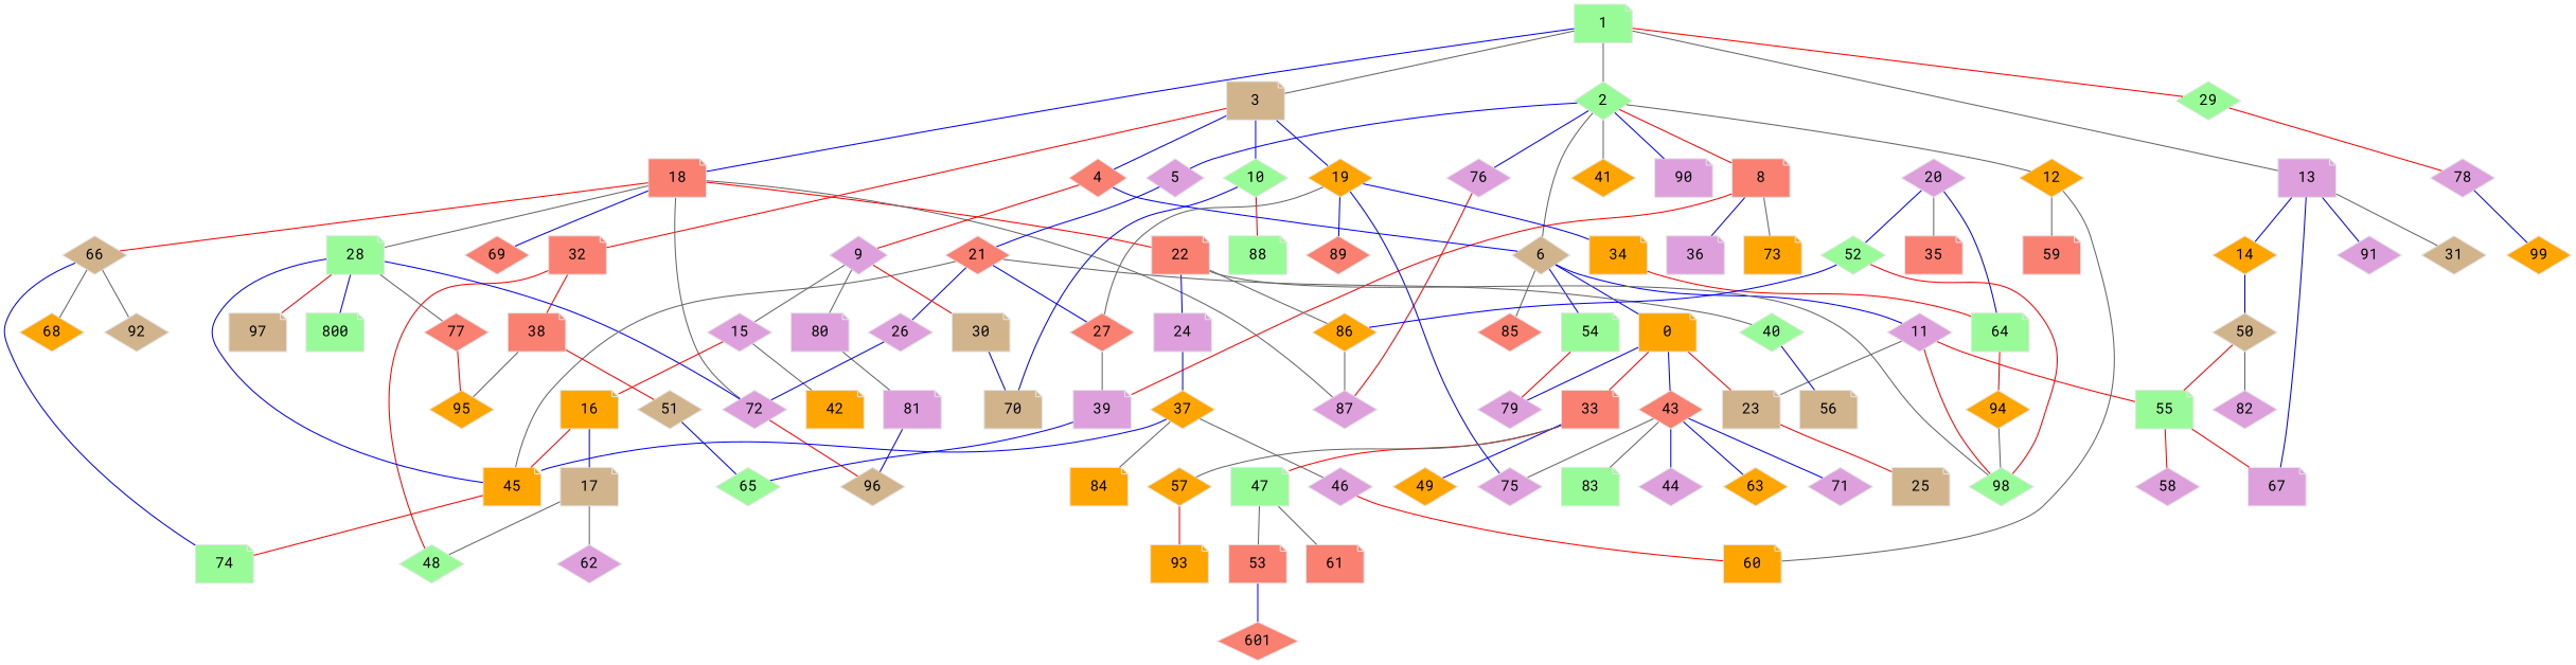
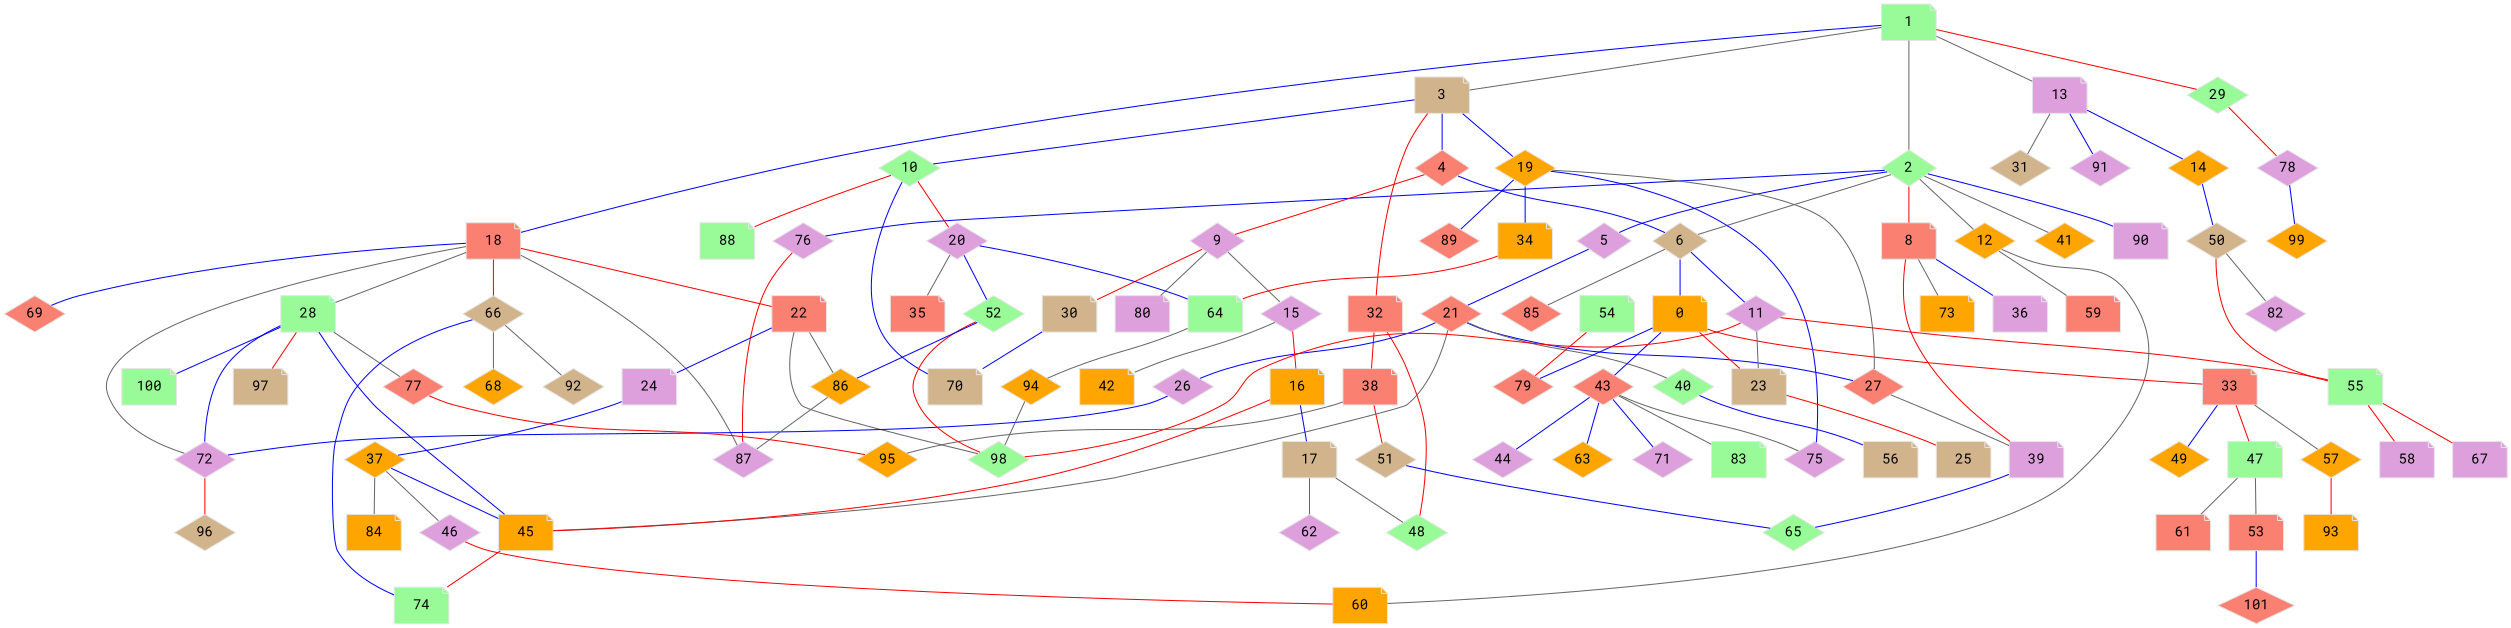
  graph {
    fontname="Roboto Mono"
    node [color=gray90 fillcolor=plum fontname="Roboto Mono" shape=diamond style=filled]
    edge [color=blue fontname="Roboto Mono"]
    1 [fillcolor=palegreen shape=note]
    2 [fillcolor=palegreen]
    3 [fillcolor=tan shape=note]
    13 [shape=note]
    18 [fillcolor=salmon shape=note]
    29 [fillcolor=palegreen]
    5
    6 [fillcolor=tan]
    8 [fillcolor=salmon shape=note]
    12 [fillcolor=orange]
    41 [fillcolor=orange]
    76
    90 [shape=note]
    4 [fillcolor=salmon]
    10 [fillcolor=palegreen]
    19 [fillcolor=orange]
    32 [fillcolor=salmon shape=note]
    14 [fillcolor=orange]
    31 [fillcolor=tan]
    67 [shape=note]
    91
    22 [fillcolor=salmon shape=note]
    28 [fillcolor=palegreen shape=note]
    66 [fillcolor=tan]
    69 [fillcolor=salmon]
    72
    87
    78
    21 [fillcolor=salmon]
    n30 [fillcolor=orange label=0 shape=note]
    11
    54 [fillcolor=palegreen shape=note]
    85 [fillcolor=salmon]
    36 [shape=note]
    39 [shape=note]
    73 [fillcolor=orange shape=note]
    59 [fillcolor=salmon shape=note]
    60 [fillcolor=orange shape=note]
    9
    20
    70 [fillcolor=tan shape=note]
    88 [fillcolor=palegreen shape=note]
    27 [fillcolor=salmon]
    34 [fillcolor=orange shape=note]
    75
    89 [fillcolor=salmon]
    48 [fillcolor=palegreen]
    38 [fillcolor=salmon shape=note]
    15
    30 [fillcolor=tan shape=note]
    80 [shape=note]
    45 [fillcolor=orange shape=note]
    26
    40 [fillcolor=palegreen]
    23 [fillcolor=tan shape=note]
    33 [fillcolor=salmon shape=note]
    43 [fillcolor=salmon]
-   79
+   79 [fillcolor=salmon]
    55 [fillcolor=palegreen shape=note]
    98 [fillcolor=palegreen]
    25 [fillcolor=tan shape=note]
    47 [fillcolor=palegreen shape=note]
    49 [fillcolor=orange]
    57 [fillcolor=orange]
    44
    63 [fillcolor=orange]
    71
    83 [fillcolor=palegreen shape=note]
    65 [fillcolor=palegreen]
    16 [fillcolor=orange shape=note]
    42 [fillcolor=orange shape=note]
-   81 [shape=note]
    35 [fillcolor=salmon shape=note]
    52 [fillcolor=palegreen]
    64 [fillcolor=palegreen shape=note]
-   58
+   58 [shape=note]
    50 [fillcolor=tan]
    82
    17 [fillcolor=tan shape=note]
    62
    74 [fillcolor=palegreen shape=note]
    24 [shape=note]
    86 [fillcolor=orange]
    77 [fillcolor=salmon]
    97 [fillcolor=tan shape=note]
-   100 [fillcolor=palegreen shape=note label=800]
+   100 [fillcolor=palegreen shape=note]
    68 [fillcolor=orange]
    92 [fillcolor=tan]
    96 [fillcolor=tan]
    94 [fillcolor=orange]
    56 [fillcolor=tan shape=note]
    37 [fillcolor=orange]
    46
    84 [fillcolor=orange shape=note]
    95 [fillcolor=orange]
    99 [fillcolor=orange]
    51 [fillcolor=tan]
    53 [fillcolor=salmon shape=note]
    61 [fillcolor=salmon shape=note]
    93 [fillcolor=orange shape=note]
-   101 [fillcolor=salmon label=601]
+   101 [fillcolor=salmon]
    1 -- 2 [color=gray40]
    1 -- 3 [color=gray40]
    1 -- 13 [color=gray40]
    1 -- 18
    1 -- 29 [color=red]
    2 -- 5
    2 -- 6 [color=gray40]
    2 -- 8 [color=red]
    2 -- 12 [color=gray40]
    2 -- 41 [color=gray40]
    2 -- 76
    2 -- 90
    3 -- 4
    3 -- 10
    3 -- 19
    3 -- 32 [color=red]
    13 -- 14
    13 -- 31 [color=gray40]
-   13 -- 67
    13 -- 91
    18 -- 22 [color=red]
    18 -- 28 [color=gray40]
    18 -- 66 [color=red]
    18 -- 69
    18 -- 72 [color=gray40]
    18 -- 87 [color=gray40]
    29 -- 78 [color=red]
    5 -- 21
    6 -- n30
    6 -- 11
-   6 -- 54
    6 -- 85 [color=gray40]
    8 -- 36
    8 -- 39 [color=red]
    8 -- 73 [color=gray40]
    12 -- 59 [color=gray40]
    12 -- 60 [color=gray40]
    76 -- 87 [color=red]
    4 -- 6
    4 -- 9 [color=red]
+   10 -- 20 [color=red]
    10 -- 70
    10 -- 88 [color=red]
    19 -- 27 [color=gray40]
    19 -- 34
    19 -- 75
    19 -- 89
    32 -- 48 [color=red]
    32 -- 38 [color=red]
    14 -- 50
    22 -- 98 [color=gray40]
    22 -- 24
    22 -- 86 [color=gray40]
    28 -- 72
    28 -- 45
    28 -- 77 [color=gray40]
    28 -- 97 [color=red]
    28 -- 100
    66 -- 74
    66 -- 68 [color=gray40]
    66 -- 92 [color=gray40]
    72 -- 96 [color=red]
    78 -- 99
    21 -- 27
    21 -- 45 [color=gray40]
    21 -- 26
    21 -- 40 [color=gray40]
    n30 -- 23 [color=red]
    n30 -- 33 [color=red]
    n30 -- 43
    n30 -- 79
    11 -- 23 [color=gray40]
    11 -- 55 [color=red]
    11 -- 98 [color=red]
    54 -- 79 [color=red]
    39 -- 65
    9 -- 15 [color=gray40]
    9 -- 30 [color=red]
    9 -- 80 [color=gray40]
    20 -- 35 [color=gray40]
    20 -- 52
    20 -- 64
    27 -- 39 [color=gray40]
    34 -- 64 [color=red]
    38 -- 95 [color=gray40]
    38 -- 51 [color=red]
    15 -- 16 [color=red]
    15 -- 42 [color=gray40]
    30 -- 70
-   80 -- 81 [color=gray40]
    45 -- 74 [color=red]
    26 -- 72
    40 -- 56
    23 -- 25 [color=red]
    33 -- 47 [color=red]
    33 -- 49
    33 -- 57 [color=gray40]
    43 -- 75 [color=gray40]
    43 -- 44
    43 -- 63
    43 -- 71
    43 -- 83 [color=gray40]
    55 -- 67 [color=red]
    55 -- 58 [color=red]
    47 -- 53 [color=gray40]
    47 -- 61 [color=gray40]
    57 -- 93 [color=red]
    16 -- 45 [color=red]
    16 -- 17
-   81 -- 96
    52 -- 98 [color=red]
    52 -- 86
-   64 -- 94 [color=red]
+   64 -- 94 [color=gray40]
    50 -- 55 [color=red]
    50 -- 82 [color=gray40]
    17 -- 48 [color=gray40]
    17 -- 62 [color=gray40]
    24 -- 37
    86 -- 87 [color=gray40]
    77 -- 95 [color=red]
    94 -- 98 [color=gray40]
    37 -- 45
    37 -- 46 [color=gray40]
    37 -- 84 [color=gray40]
    46 -- 60 [color=red]
    51 -- 65
    53 -- 101
  }
